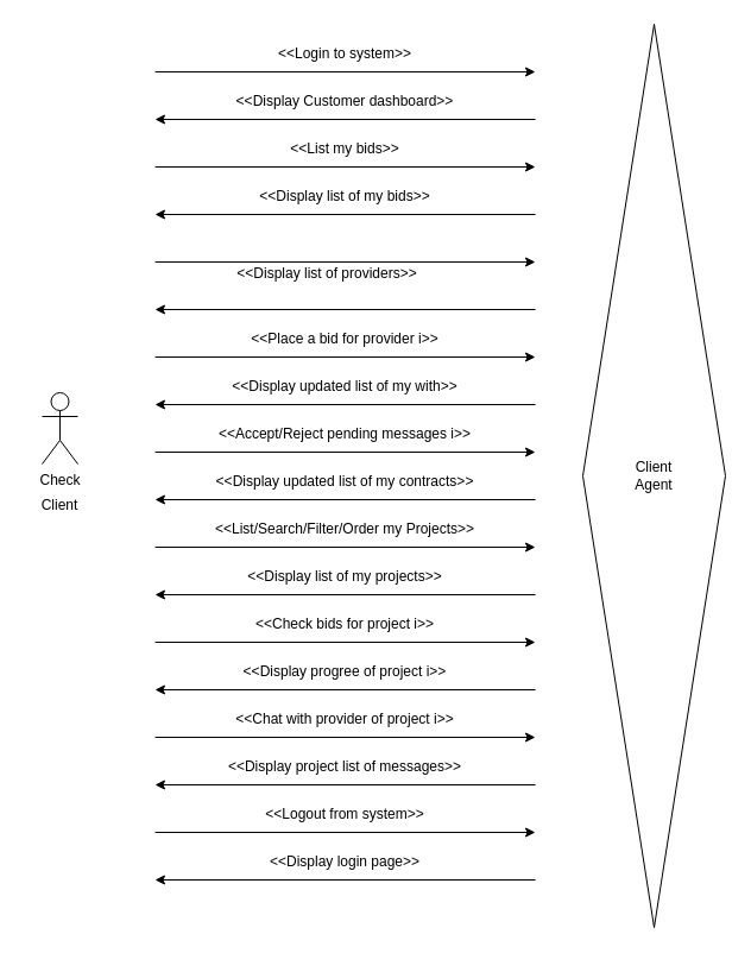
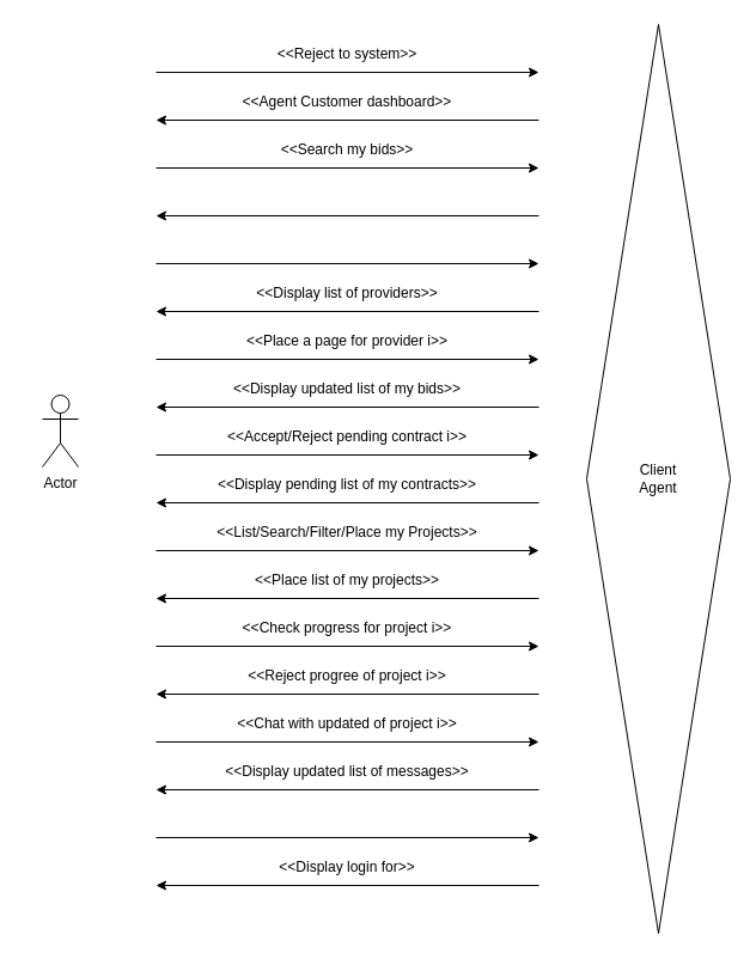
  <mxCell id="0" />
  <mxCell id="1" parent="0" />
  <mxCell id="2" value="" style="group" parent="1" vertex="1" connectable="0"><mxGeometry x="130" y="30" width="320" height="70" as="geometry" /></mxCell>
  <mxCell id="3" value="" style="endArrow=classic;html=1;rounded=0;" parent="2" edge="1"><mxGeometry width="50" height="50" relative="1" as="geometry"><mxPoint y="30" as="sourcePoint" /><mxPoint x="320" y="30" as="targetPoint" /></mxGeometry></mxCell>
- <mxCell id="4" value="&amp;lt;&amp;lt;Login to system&amp;gt;&amp;gt;" style="text;html=1;strokeColor=none;fillColor=none;align=center;verticalAlign=middle;whiteSpace=wrap;rounded=0;" parent="2" vertex="1"><mxGeometry x="40" width="240" height="30" as="geometry" /></mxCell>
+ <mxCell id="4" value="&amp;lt;&amp;lt;Reject to system&amp;gt;&amp;gt;" style="text;html=1;strokeColor=none;fillColor=none;align=center;verticalAlign=middle;whiteSpace=wrap;rounded=0;" parent="2" vertex="1"><mxGeometry x="40" width="240" height="30" as="geometry" /></mxCell>
  <mxCell id="5" value="" style="endArrow=classic;html=1;rounded=0;" parent="2" edge="1"><mxGeometry width="50" height="50" relative="1" as="geometry"><mxPoint x="320" y="70" as="sourcePoint" /><mxPoint y="70" as="targetPoint" /></mxGeometry></mxCell>
- <mxCell id="6" value="&amp;lt;&amp;lt;Display Customer dashboard&amp;gt;&amp;gt;" style="text;html=1;strokeColor=none;fillColor=none;align=center;verticalAlign=middle;whiteSpace=wrap;rounded=0;" parent="2" vertex="1"><mxGeometry x="40" y="40" width="240" height="30" as="geometry" /></mxCell>
+ <mxCell id="6" value="&amp;lt;&amp;lt;Agent Customer dashboard&amp;gt;&amp;gt;" style="text;html=1;strokeColor=none;fillColor=none;align=center;verticalAlign=middle;whiteSpace=wrap;rounded=0;" parent="2" vertex="1"><mxGeometry x="40" y="40" width="240" height="30" as="geometry" /></mxCell>
  <mxCell id="7" value="" style="group" parent="1" vertex="1" connectable="0"><mxGeometry x="130" y="430" width="320" height="70" as="geometry" /></mxCell>
  <mxCell id="8" value="" style="endArrow=classic;html=1;rounded=0;" parent="7" edge="1"><mxGeometry width="50" height="50" relative="1" as="geometry"><mxPoint y="30" as="sourcePoint" /><mxPoint x="320" y="30" as="targetPoint" /></mxGeometry></mxCell>
- <mxCell id="9" value="&amp;lt;&amp;lt;List/Search/Filter/Order my Projects&amp;gt;&amp;gt;" style="text;html=1;strokeColor=none;fillColor=none;align=center;verticalAlign=middle;whiteSpace=wrap;rounded=0;" parent="7" vertex="1"><mxGeometry x="40" width="240" height="30" as="geometry" /></mxCell>
+ <mxCell id="9" value="&amp;lt;&amp;lt;List/Search/Filter/Place my Projects&amp;gt;&amp;gt;" style="text;html=1;strokeColor=none;fillColor=none;align=center;verticalAlign=middle;whiteSpace=wrap;rounded=0;" parent="7" vertex="1"><mxGeometry x="40" width="240" height="30" as="geometry" /></mxCell>
  <mxCell id="10" value="" style="endArrow=classic;html=1;rounded=0;" parent="7" edge="1"><mxGeometry width="50" height="50" relative="1" as="geometry"><mxPoint x="320" y="70" as="sourcePoint" /><mxPoint y="70" as="targetPoint" /></mxGeometry></mxCell>
- <mxCell id="11" value="&amp;lt;&amp;lt;Display list of my projects&amp;gt;&amp;gt;" style="text;html=1;strokeColor=none;fillColor=none;align=center;verticalAlign=middle;whiteSpace=wrap;rounded=0;" parent="7" vertex="1"><mxGeometry x="40" y="40" width="240" height="30" as="geometry" /></mxCell>
+ <mxCell id="11" value="&amp;lt;&amp;lt;Place list of my projects&amp;gt;&amp;gt;" style="text;html=1;strokeColor=none;fillColor=none;align=center;verticalAlign=middle;whiteSpace=wrap;rounded=0;" parent="7" vertex="1"><mxGeometry x="40" y="40" width="240" height="30" as="geometry" /></mxCell>
  <mxCell id="12" value="" style="group" parent="1" vertex="1" connectable="0"><mxGeometry x="130" y="510" width="320" height="70" as="geometry" /></mxCell>
  <mxCell id="13" value="" style="endArrow=classic;html=1;rounded=0;" parent="12" edge="1"><mxGeometry width="50" height="50" relative="1" as="geometry"><mxPoint y="30" as="sourcePoint" /><mxPoint x="320" y="30" as="targetPoint" /></mxGeometry></mxCell>
- <mxCell id="14" value="&amp;lt;&amp;lt;Check bids for project i&amp;gt;&amp;gt;" style="text;html=1;strokeColor=none;fillColor=none;align=center;verticalAlign=middle;whiteSpace=wrap;rounded=0;" parent="12" vertex="1"><mxGeometry x="40" width="240" height="30" as="geometry" /></mxCell>
+ <mxCell id="14" value="&amp;lt;&amp;lt;Check progress for project i&amp;gt;&amp;gt;" style="text;html=1;strokeColor=none;fillColor=none;align=center;verticalAlign=middle;whiteSpace=wrap;rounded=0;" parent="12" vertex="1"><mxGeometry x="40" width="240" height="30" as="geometry" /></mxCell>
  <mxCell id="15" value="" style="endArrow=classic;html=1;rounded=0;" parent="12" edge="1"><mxGeometry width="50" height="50" relative="1" as="geometry"><mxPoint x="320" y="70" as="sourcePoint" /><mxPoint y="70" as="targetPoint" /></mxGeometry></mxCell>
- <mxCell id="16" value="&amp;lt;&amp;lt;Display progree of project i&amp;gt;&amp;gt;" style="text;html=1;strokeColor=none;fillColor=none;align=center;verticalAlign=middle;whiteSpace=wrap;rounded=0;" parent="12" vertex="1"><mxGeometry x="40" y="40" width="240" height="30" as="geometry" /></mxCell>
+ <mxCell id="16" value="&amp;lt;&amp;lt;Reject progree of project i&amp;gt;&amp;gt;" style="text;html=1;strokeColor=none;fillColor=none;align=center;verticalAlign=middle;whiteSpace=wrap;rounded=0;" parent="12" vertex="1"><mxGeometry x="40" y="40" width="240" height="30" as="geometry" /></mxCell>
  <mxCell id="17" value="" style="group" parent="1" vertex="1" connectable="0"><mxGeometry x="130" y="590" width="320" height="70" as="geometry" /></mxCell>
  <mxCell id="18" value="" style="endArrow=classic;html=1;rounded=0;" parent="17" edge="1"><mxGeometry width="50" height="50" relative="1" as="geometry"><mxPoint y="30" as="sourcePoint" /><mxPoint x="320" y="30" as="targetPoint" /></mxGeometry></mxCell>
- <mxCell id="19" value="&amp;lt;&amp;lt;Chat with provider of project i&amp;gt;&amp;gt;" style="text;html=1;strokeColor=none;fillColor=none;align=center;verticalAlign=middle;whiteSpace=wrap;rounded=0;" parent="17" vertex="1"><mxGeometry x="30" width="260" height="30" as="geometry" /></mxCell>
+ <mxCell id="19" value="&amp;lt;&amp;lt;Chat with updated of project i&amp;gt;&amp;gt;" style="text;html=1;strokeColor=none;fillColor=none;align=center;verticalAlign=middle;whiteSpace=wrap;rounded=0;" parent="17" vertex="1"><mxGeometry x="30" width="260" height="30" as="geometry" /></mxCell>
  <mxCell id="20" value="" style="endArrow=classic;html=1;rounded=0;" parent="17" edge="1"><mxGeometry width="50" height="50" relative="1" as="geometry"><mxPoint x="320" y="70" as="sourcePoint" /><mxPoint y="70" as="targetPoint" /></mxGeometry></mxCell>
- <mxCell id="21" value="&amp;lt;&amp;lt;Display project list of messages&amp;gt;&amp;gt;" style="text;html=1;strokeColor=none;fillColor=none;align=center;verticalAlign=middle;whiteSpace=wrap;rounded=0;" parent="17" vertex="1"><mxGeometry x="40" y="40" width="240" height="30" as="geometry" /></mxCell>
+ <mxCell id="21" value="&amp;lt;&amp;lt;Display updated list of messages&amp;gt;&amp;gt;" style="text;html=1;strokeColor=none;fillColor=none;align=center;verticalAlign=middle;whiteSpace=wrap;rounded=0;" parent="17" vertex="1"><mxGeometry x="40" y="40" width="240" height="30" as="geometry" /></mxCell>
  <mxCell id="22" value="" style="group" parent="1" vertex="1" connectable="0"><mxGeometry x="130" y="670" width="320" height="70" as="geometry" /></mxCell>
  <mxCell id="23" value="" style="endArrow=classic;html=1;rounded=0;" parent="22" edge="1"><mxGeometry width="50" height="50" relative="1" as="geometry"><mxPoint y="30" as="sourcePoint" /><mxPoint x="320" y="30" as="targetPoint" /></mxGeometry></mxCell>
- <mxCell id="24" value="&amp;lt;&amp;lt;Logout from system&amp;gt;&amp;gt;" style="text;html=1;strokeColor=none;fillColor=none;align=center;verticalAlign=middle;whiteSpace=wrap;rounded=0;" parent="22" vertex="1"><mxGeometry x="40" width="240" height="30" as="geometry" /></mxCell>
  <mxCell id="25" value="" style="endArrow=classic;html=1;rounded=0;" parent="22" edge="1"><mxGeometry width="50" height="50" relative="1" as="geometry"><mxPoint x="320" y="70" as="sourcePoint" /><mxPoint y="70" as="targetPoint" /></mxGeometry></mxCell>
- <mxCell id="26" value="&amp;lt;&amp;lt;Display login page&amp;gt;&amp;gt;" style="text;html=1;strokeColor=none;fillColor=none;align=center;verticalAlign=middle;whiteSpace=wrap;rounded=0;" parent="22" vertex="1"><mxGeometry x="40" y="40" width="240" height="30" as="geometry" /></mxCell>
+ <mxCell id="26" value="&amp;lt;&amp;lt;Display login for&amp;gt;&amp;gt;" style="text;html=1;strokeColor=none;fillColor=none;align=center;verticalAlign=middle;whiteSpace=wrap;rounded=0;" parent="22" vertex="1"><mxGeometry x="40" y="40" width="240" height="30" as="geometry" /></mxCell>
  <mxCell id="27" value="" style="group" parent="1" vertex="1" connectable="0"><mxGeometry x="20" y="330" width="60" height="110" as="geometry" /></mxCell>
- <mxCell id="28" value="Check" style="shape=umlActor;verticalLabelPosition=bottom;verticalAlign=top;html=1;outlineConnect=0;" parent="27" vertex="1"><mxGeometry x="15" width="30" height="60" as="geometry" /></mxCell>
- <mxCell id="29" value="Client" style="text;html=1;strokeColor=none;fillColor=none;align=center;verticalAlign=middle;whiteSpace=wrap;rounded=0;" parent="27" vertex="1"><mxGeometry y="80" width="60" height="30" as="geometry" /></mxCell>
+ <mxCell id="28" value="Actor" style="shape=umlActor;verticalLabelPosition=bottom;verticalAlign=top;html=1;outlineConnect=0;" parent="27" vertex="1"><mxGeometry x="15" width="30" height="60" as="geometry" /></mxCell>
  <mxCell id="30" value="Client&lt;br&gt;Agent" style="rhombus;whiteSpace=wrap;html=1;" parent="1" vertex="1"><mxGeometry x="490" y="20" width="120" height="760" as="geometry" /></mxCell>
  <mxCell id="31" value="" style="group" parent="1" vertex="1" connectable="0"><mxGeometry x="130" y="110" width="320" height="70" as="geometry" /></mxCell>
  <mxCell id="32" value="" style="endArrow=classic;html=1;rounded=0;" parent="31" edge="1"><mxGeometry width="50" height="50" relative="1" as="geometry"><mxPoint y="30" as="sourcePoint" /><mxPoint x="320" y="30" as="targetPoint" /></mxGeometry></mxCell>
- <mxCell id="33" value="&amp;lt;&amp;lt;List my bids&amp;gt;&amp;gt;" style="text;html=1;strokeColor=none;fillColor=none;align=center;verticalAlign=middle;whiteSpace=wrap;rounded=0;" parent="31" vertex="1"><mxGeometry x="40" width="240" height="30" as="geometry" /></mxCell>
+ <mxCell id="33" value="&amp;lt;&amp;lt;Search my bids&amp;gt;&amp;gt;" style="text;html=1;strokeColor=none;fillColor=none;align=center;verticalAlign=middle;whiteSpace=wrap;rounded=0;" parent="31" vertex="1"><mxGeometry x="40" width="240" height="30" as="geometry" /></mxCell>
  <mxCell id="34" value="" style="endArrow=classic;html=1;rounded=0;" parent="31" edge="1"><mxGeometry width="50" height="50" relative="1" as="geometry"><mxPoint x="320" y="70" as="sourcePoint" /><mxPoint y="70" as="targetPoint" /></mxGeometry></mxCell>
- <mxCell id="35" value="&amp;lt;&amp;lt;Display list of my bids&amp;gt;&amp;gt;" style="text;html=1;strokeColor=none;fillColor=none;align=center;verticalAlign=middle;whiteSpace=wrap;rounded=0;" parent="31" vertex="1"><mxGeometry x="40" y="40" width="240" height="30" as="geometry" /></mxCell>
  <mxCell id="36" value="" style="group" parent="1" vertex="1" connectable="0"><mxGeometry x="130" y="350" width="320" height="70" as="geometry" /></mxCell>
  <mxCell id="37" value="" style="endArrow=classic;html=1;rounded=0;" parent="36" edge="1"><mxGeometry width="50" height="50" relative="1" as="geometry"><mxPoint y="30" as="sourcePoint" /><mxPoint x="320" y="30" as="targetPoint" /></mxGeometry></mxCell>
- <mxCell id="38" value="&amp;lt;&amp;lt;Accept/Reject pending messages i&amp;gt;&amp;gt;" style="text;html=1;strokeColor=none;fillColor=none;align=center;verticalAlign=middle;whiteSpace=wrap;rounded=0;" parent="36" vertex="1"><mxGeometry x="40" width="240" height="30" as="geometry" /></mxCell>
+ <mxCell id="38" value="&amp;lt;&amp;lt;Accept/Reject pending contract i&amp;gt;&amp;gt;" style="text;html=1;strokeColor=none;fillColor=none;align=center;verticalAlign=middle;whiteSpace=wrap;rounded=0;" parent="36" vertex="1"><mxGeometry x="40" width="240" height="30" as="geometry" /></mxCell>
  <mxCell id="39" value="" style="endArrow=classic;html=1;rounded=0;" parent="36" edge="1"><mxGeometry width="50" height="50" relative="1" as="geometry"><mxPoint x="320" y="70" as="sourcePoint" /><mxPoint y="70" as="targetPoint" /></mxGeometry></mxCell>
- <mxCell id="40" value="&amp;lt;&amp;lt;Display updated list of my contracts&amp;gt;&amp;gt;" style="text;html=1;strokeColor=none;fillColor=none;align=center;verticalAlign=middle;whiteSpace=wrap;rounded=0;" parent="36" vertex="1"><mxGeometry x="40" y="40" width="240" height="30" as="geometry" /></mxCell>
+ <mxCell id="40" value="&amp;lt;&amp;lt;Display pending list of my contracts&amp;gt;&amp;gt;" style="text;html=1;strokeColor=none;fillColor=none;align=center;verticalAlign=middle;whiteSpace=wrap;rounded=0;" parent="36" vertex="1"><mxGeometry x="40" y="40" width="240" height="30" as="geometry" /></mxCell>
  <mxCell id="41" value="" style="group" parent="1" vertex="1" connectable="0"><mxGeometry x="130" y="190" width="320" height="70" as="geometry" /></mxCell>
  <mxCell id="42" value="" style="endArrow=classic;html=1;rounded=0;" parent="41" edge="1"><mxGeometry width="50" height="50" relative="1" as="geometry"><mxPoint y="30" as="sourcePoint" /><mxPoint x="320" y="30" as="targetPoint" /></mxGeometry></mxCell>
  <mxCell id="43" value="" style="endArrow=classic;html=1;rounded=0;" parent="41" edge="1"><mxGeometry width="50" height="50" relative="1" as="geometry"><mxPoint x="320" y="70" as="sourcePoint" /><mxPoint y="70" as="targetPoint" /></mxGeometry></mxCell>
- <mxCell id="44" value="&amp;lt;&amp;lt;Display list of providers&amp;gt;&amp;gt;" style="text;html=1;strokeColor=none;fillColor=none;align=center;verticalAlign=middle;whiteSpace=wrap;rounded=0;" parent="41" vertex="1"><mxGeometry x="25" y="25" width="240" height="30" as="geometry" /></mxCell>
+ <mxCell id="44" value="&amp;lt;&amp;lt;Display list of providers&amp;gt;&amp;gt;" style="text;html=1;strokeColor=none;fillColor=none;align=center;verticalAlign=middle;whiteSpace=wrap;rounded=0;" parent="41" vertex="1"><mxGeometry x="40" y="40" width="240" height="30" as="geometry" /></mxCell>
  <mxCell id="45" value="" style="group" parent="1" vertex="1" connectable="0"><mxGeometry x="130" y="270" width="320" height="70" as="geometry" /></mxCell>
  <mxCell id="46" value="" style="endArrow=classic;html=1;rounded=0;" parent="45" edge="1"><mxGeometry width="50" height="50" relative="1" as="geometry"><mxPoint y="30" as="sourcePoint" /><mxPoint x="320" y="30" as="targetPoint" /></mxGeometry></mxCell>
- <mxCell id="47" value="&amp;lt;&amp;lt;Place a bid for provider i&amp;gt;&amp;gt;" style="text;html=1;strokeColor=none;fillColor=none;align=center;verticalAlign=middle;whiteSpace=wrap;rounded=0;" parent="45" vertex="1"><mxGeometry x="40" width="240" height="30" as="geometry" /></mxCell>
+ <mxCell id="47" value="&amp;lt;&amp;lt;Place a page for provider i&amp;gt;&amp;gt;" style="text;html=1;strokeColor=none;fillColor=none;align=center;verticalAlign=middle;whiteSpace=wrap;rounded=0;" parent="45" vertex="1"><mxGeometry x="40" width="240" height="30" as="geometry" /></mxCell>
  <mxCell id="48" value="" style="endArrow=classic;html=1;rounded=0;" parent="45" edge="1"><mxGeometry width="50" height="50" relative="1" as="geometry"><mxPoint x="320" y="70" as="sourcePoint" /><mxPoint y="70" as="targetPoint" /></mxGeometry></mxCell>
- <mxCell id="49" value="&amp;lt;&amp;lt;Display updated list of my with&amp;gt;&amp;gt;" style="text;html=1;strokeColor=none;fillColor=none;align=center;verticalAlign=middle;whiteSpace=wrap;rounded=0;" parent="45" vertex="1"><mxGeometry x="40" y="40" width="240" height="30" as="geometry" /></mxCell>
+ <mxCell id="49" value="&amp;lt;&amp;lt;Display updated list of my bids&amp;gt;&amp;gt;" style="text;html=1;strokeColor=none;fillColor=none;align=center;verticalAlign=middle;whiteSpace=wrap;rounded=0;" parent="45" vertex="1"><mxGeometry x="40" y="40" width="240" height="30" as="geometry" /></mxCell>
